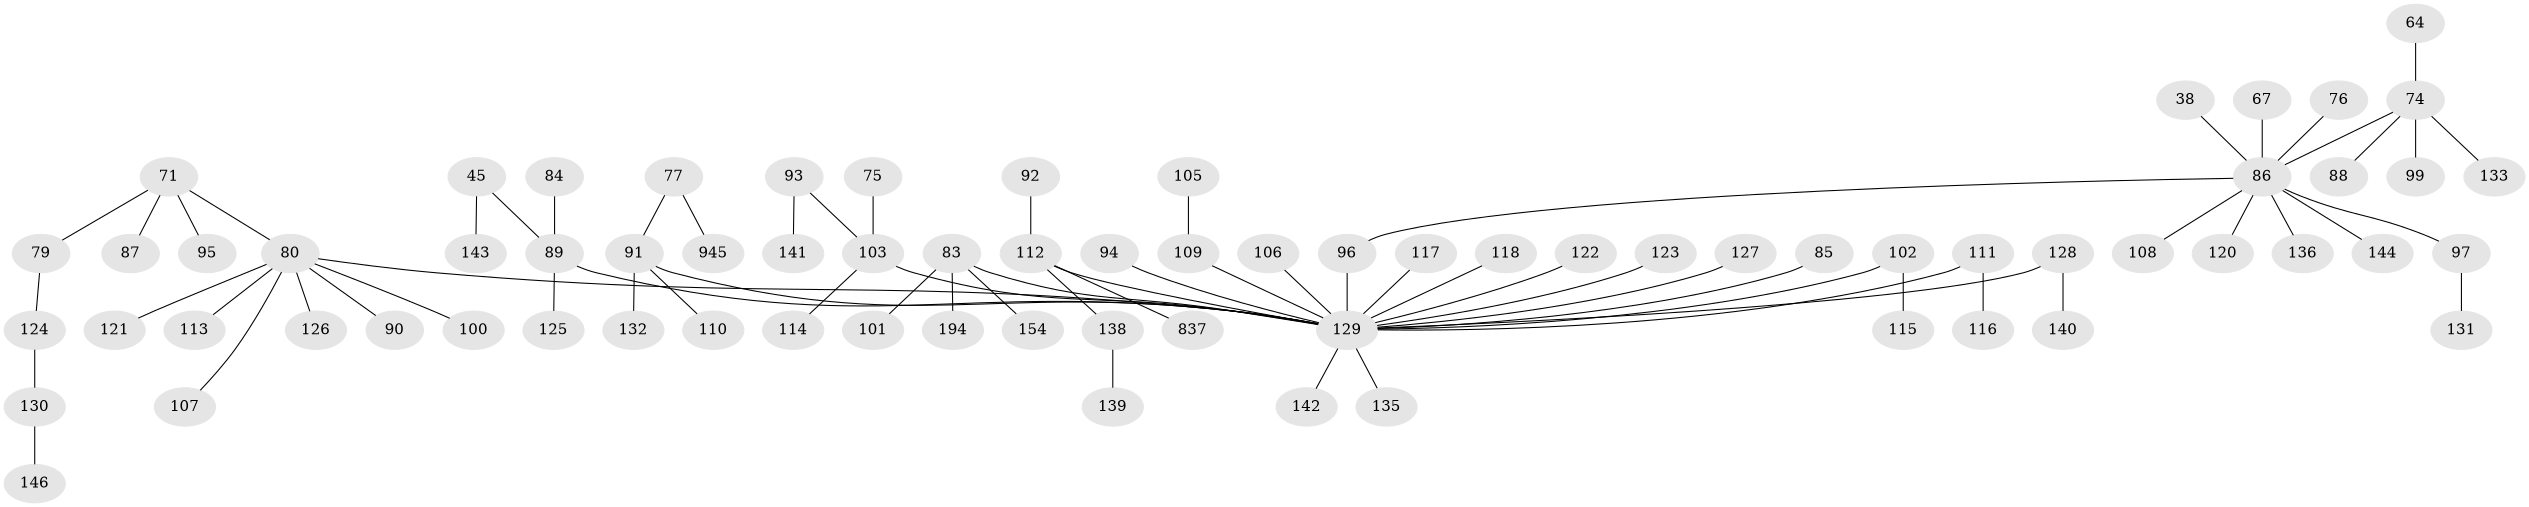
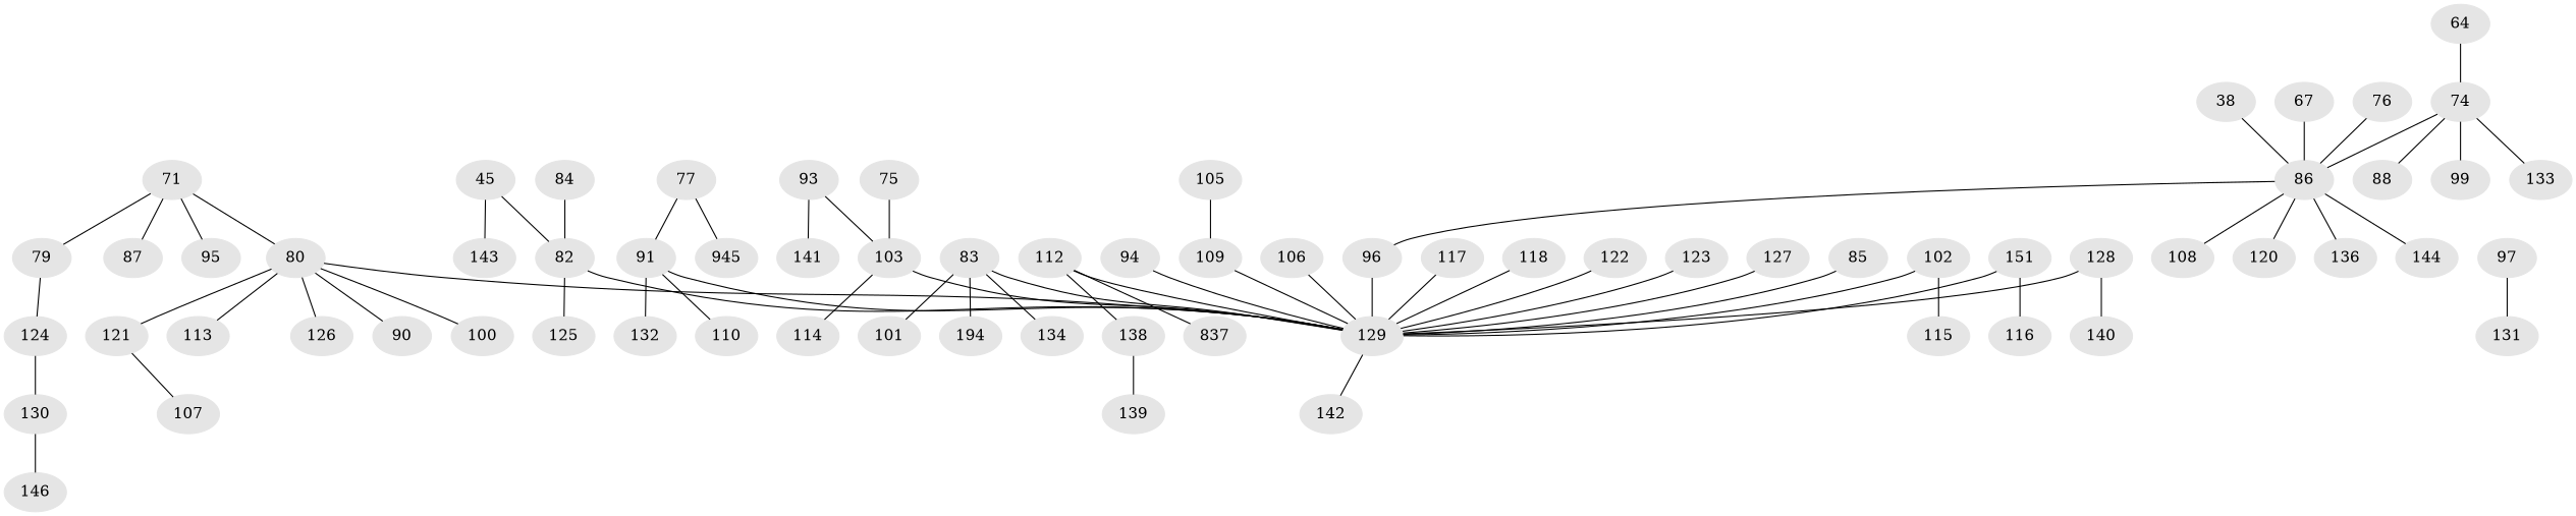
  graph {
    node [color=gray90 style=filled]
    86 [super="+27+39"]
    97 [super="+66"]
    108
    120
    136
    144 [super="+24"]
    96
    38
    74 [super="+40"]
    88
    99
    133
    64
    n14 [label=45 super="+53"]
-   89 [super="+68+63"]
+   89 [super="+68+63" label=82]
    143
    129 [super="+26+25+28+31+35+73+49+36+60+78+51+58+69+82+62+70+81"]
    125
    67
    71
    79
    80 [super="+48+50"]
    87
    95
    124
    90
    100
    107
    113
    121
    126
    103 [super="+11+42"]
    114
    75
    76
    91 [super="+56+59"]
    110
    132
    77
    n40 [label=945]
    130
-   135
    142
    83
    101
    n46 [label=194]
-   134 [label=154]
+   134
    84
    85
    131
    112 [super="+41"]
    n52 [label=837]
    138
-   92
    93
    141
    94
    102
    115
    109 [super="+52+98+61"]
    105
    106
-   111
+   111 [label=151]
    116
    139
    117
    118
    122
    123
    146
    127
    128 [super="+119"]
    140
-   86 -- 97
    86 -- 108
    86 -- 120
    86 -- 136
    86 -- 144
    86 -- 96
    97 -- 131
    96 -- 129
    38 -- 86
    74 -- 86
    74 -- 88
    74 -- 99
    74 -- 133
    64 -- 74
    n14 -- 89
    n14 -- 143
    89 -- 129
    89 -- 125
-   129 -- 135
    129 -- 142
    67 -- 86
    71 -- 79
    71 -- 80
    71 -- 87
    71 -- 95
    79 -- 124
    80 -- 129
    80 -- 90
    80 -- 100
-   80 -- 107
+   121 -- 107
    80 -- 113
    80 -- 121
    80 -- 126
    124 -- 130
    103 -- 129
    103 -- 114
    75 -- 103
    76 -- 86
    91 -- 129
    91 -- 110
    91 -- 132
    77 -- 91
    77 -- n40
    130 -- 146
    83 -- 129
    83 -- 101
    83 -- n46
    83 -- 134
    84 -- 89
    85 -- 129
    112 -- 129
    112 -- n52
    112 -- 138
    138 -- 139
-   92 -- 112
    93 -- 103
    93 -- 141
    94 -- 129
    102 -- 129
    102 -- 115
    109 -- 129
    105 -- 109
    106 -- 129
    111 -- 129
    111 -- 116
    117 -- 129
    118 -- 129
    122 -- 129
    123 -- 129
    127 -- 129
    128 -- 129
    128 -- 140
  }
